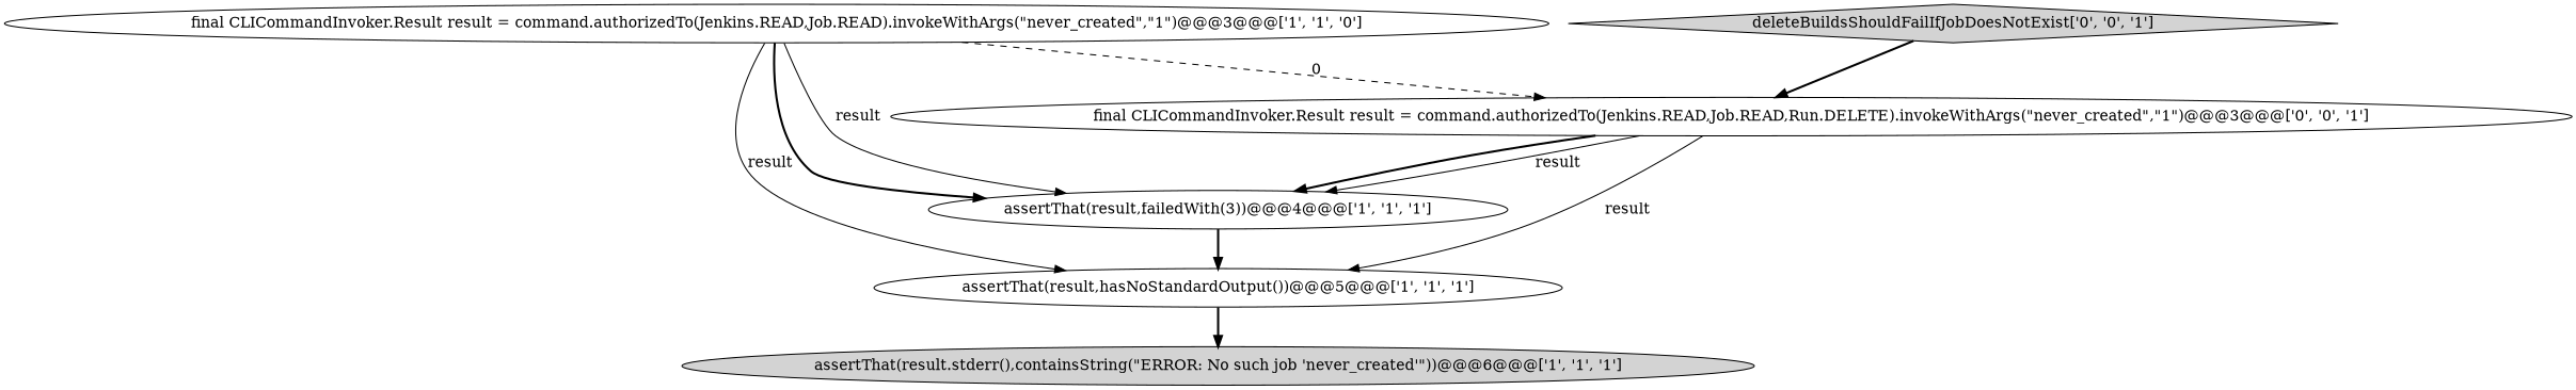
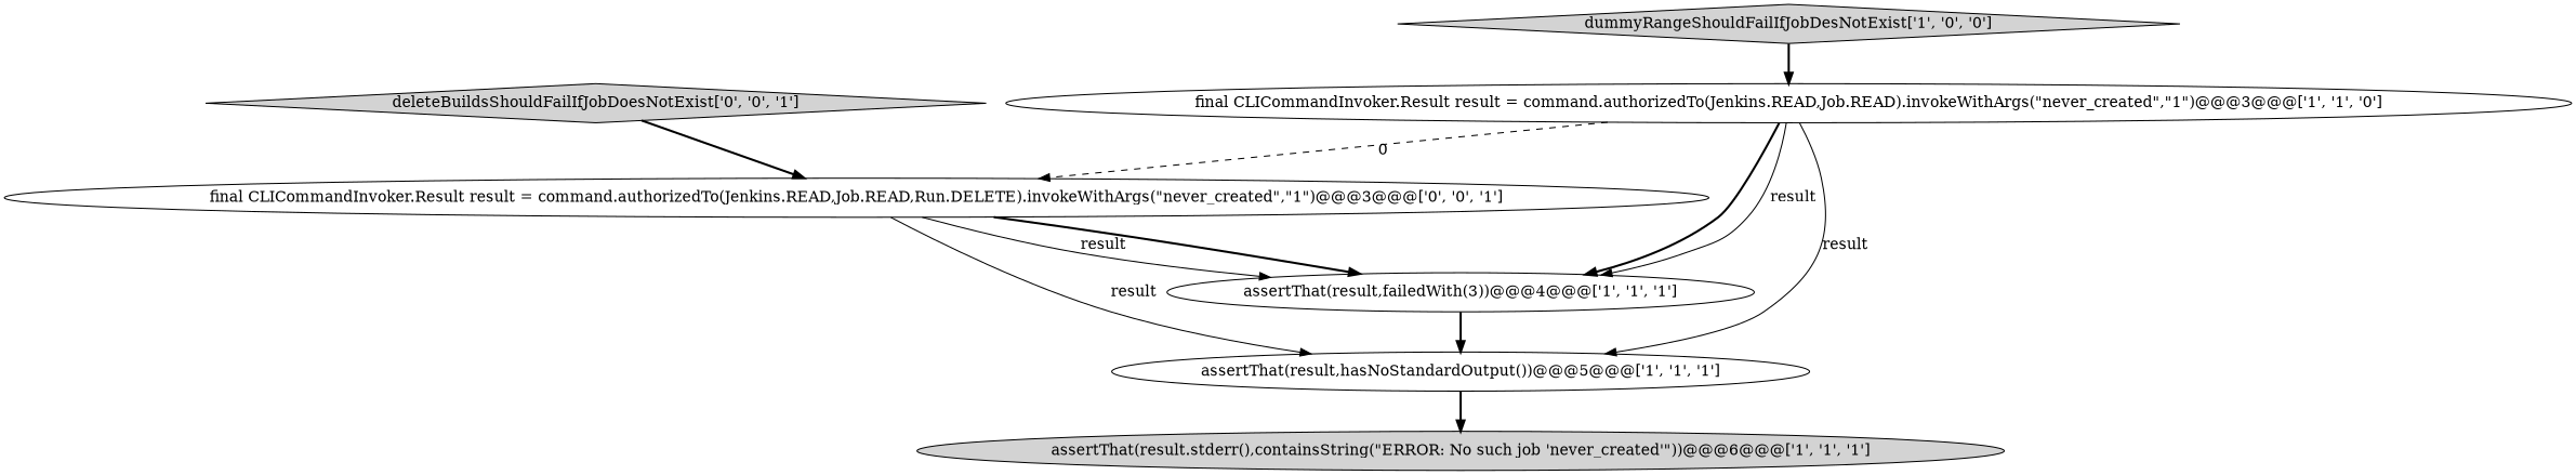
  digraph {
    node [fillcolor=white shape=ellipse style=filled]
    edge [style=bold]
    n1 [label="final CLICommandInvoker.Result result = command.authorizedTo(Jenkins.READ,Job.READ).invokeWithArgs(\"never_created\",\"1\")@@@3@@@['1', '1', '0']"]
    n2 [label="final CLICommandInvoker.Result result = command.authorizedTo(Jenkins.READ,Job.READ,Run.DELETE).invokeWithArgs(\"never_created\",\"1\")@@@3@@@['0', '0', '1']"]
    n3 [label="assertThat(result,hasNoStandardOutput())@@@5@@@['1', '1', '1']"]
    n4 [label="assertThat(result,failedWith(3))@@@4@@@['1', '1', '1']"]
    n5 [fillcolor=lightgray label="assertThat(result.stderr(),containsString(\"ERROR: No such job 'never_created'\"))@@@6@@@['1', '1', '1']"]
    n6 [fillcolor=lightgray label="deleteBuildsShouldFailIfJobDoesNotExist['0', '0', '1']" shape=diamond]
+   n7 [fillcolor=lightgray label="dummyRangeShouldFailIfJobDesNotExist['1', '0', '0']" shape=diamond]
    n1 -> n2 [label=0 style=dashed]
    n1 -> n3 [label=result style=solid]
    n1 -> n4
    n1 -> n4 [label=result style=solid]
    n2 -> n3 [label=result style=solid]
    n2 -> n4
    n2 -> n4 [label=result style=solid]
    n3 -> n5
    n4 -> n3
    n6 -> n2
+   n7 -> n1
  }
